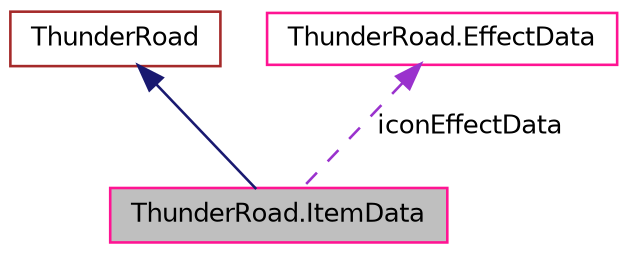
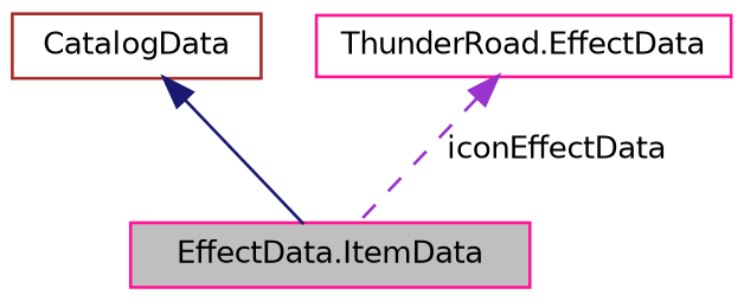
  digraph {
    node [color=deeppink fillcolor=white fontname=Helvetica fontsize=10 shape=record style=filled]
    edge [dir=back fontname=Helvetica fontsize=10 labelfontname=Helvetica labelfontsize=10]
-   n1 [fillcolor=grey75 fontcolor=black height=0.2 label="ThunderRoad.ItemData" width=0.4]
-   n2 [color=brown height=0.2 label=ThunderRoad width=0.4]
+   n1 [fillcolor=grey75 fontcolor=black height=0.2 label="EffectData.ItemData" width=0.4]
+   n2 [color=brown height=0.2 label=CatalogData width=0.4]
    n3 [height=0.2 label="ThunderRoad.EffectData" width=0.4]
    n2 -> n1 [color=midnightblue style=solid]
    n3 -> n1 [color=darkorchid3 label=" iconEffectData" style=dashed]
  }
